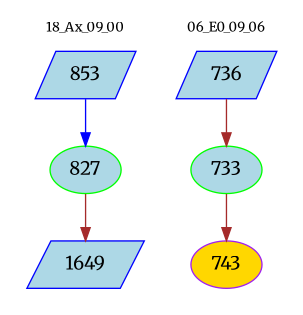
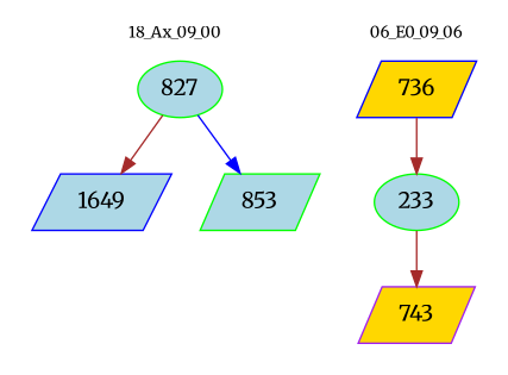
  digraph {
    fontname=Merriweather
    node [color=blue fillcolor=lightblue fontname=Merriweather shape=parallelogram style=filled]
    edge [color=brown fontname=Merriweather]
    n1 [label=1649]
    n2 [color=green label=827 shape=ellipse]
-   n3 [label=853]
-   n4 [label=736]
-   n5 [color=green label=733 shape=ellipse]
-   n6 [color=purple fillcolor=gold label=743 shape=ellipse]
+   n3 [color=green label=853]
+   n4 [fillcolor=gold label=736]
+   n5 [color=green label=233 shape=ellipse]
+   n6 [color=purple fillcolor=gold label=743]
    subgraph cluster_1 {
      color=white
      fontsize=10
      label="18_Ax_09_00"
      n1
      n2
      n3
    }
    subgraph cluster_2 {
      color=white
      fontsize=10
      label="06_E0_09_06"
      n4
      n5
      n6
    }
    n2 -> n1
-   n3 -> n2 [color=blue]
+   n2 -> n3 [color=blue]
    n4 -> n5
    n5 -> n6
  }
